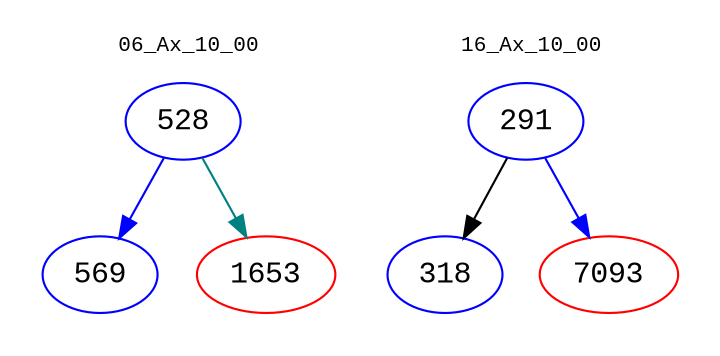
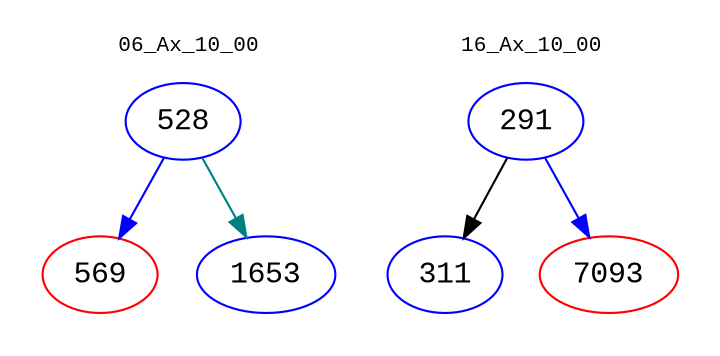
  digraph {
    fontname="Liberation Mono"
    node [color=blue fontname="Liberation Mono"]
    edge [color=blue fontname="Liberation Mono"]
    n1 [label=528]
-   n2 [label=569]
-   n3 [color=red label=1653]
+   n2 [color=red label=569]
+   n3 [label=1653]
    n4 [label=291]
-   n5 [label=318]
+   n5 [label=311]
    n6 [color=red label=7093]
    subgraph cluster_1 {
      color=white
      fontsize=10
      label="06_Ax_10_00"
      n1
      n2
      n3
    }
    subgraph cluster_2 {
      color=white
      fontsize=10
      label="16_Ax_10_00"
      n4
      n5
      n6
    }
    n1 -> n2
    n1 -> n3 [color=teal]
    n4 -> n5 [color=black]
    n4 -> n6
  }
